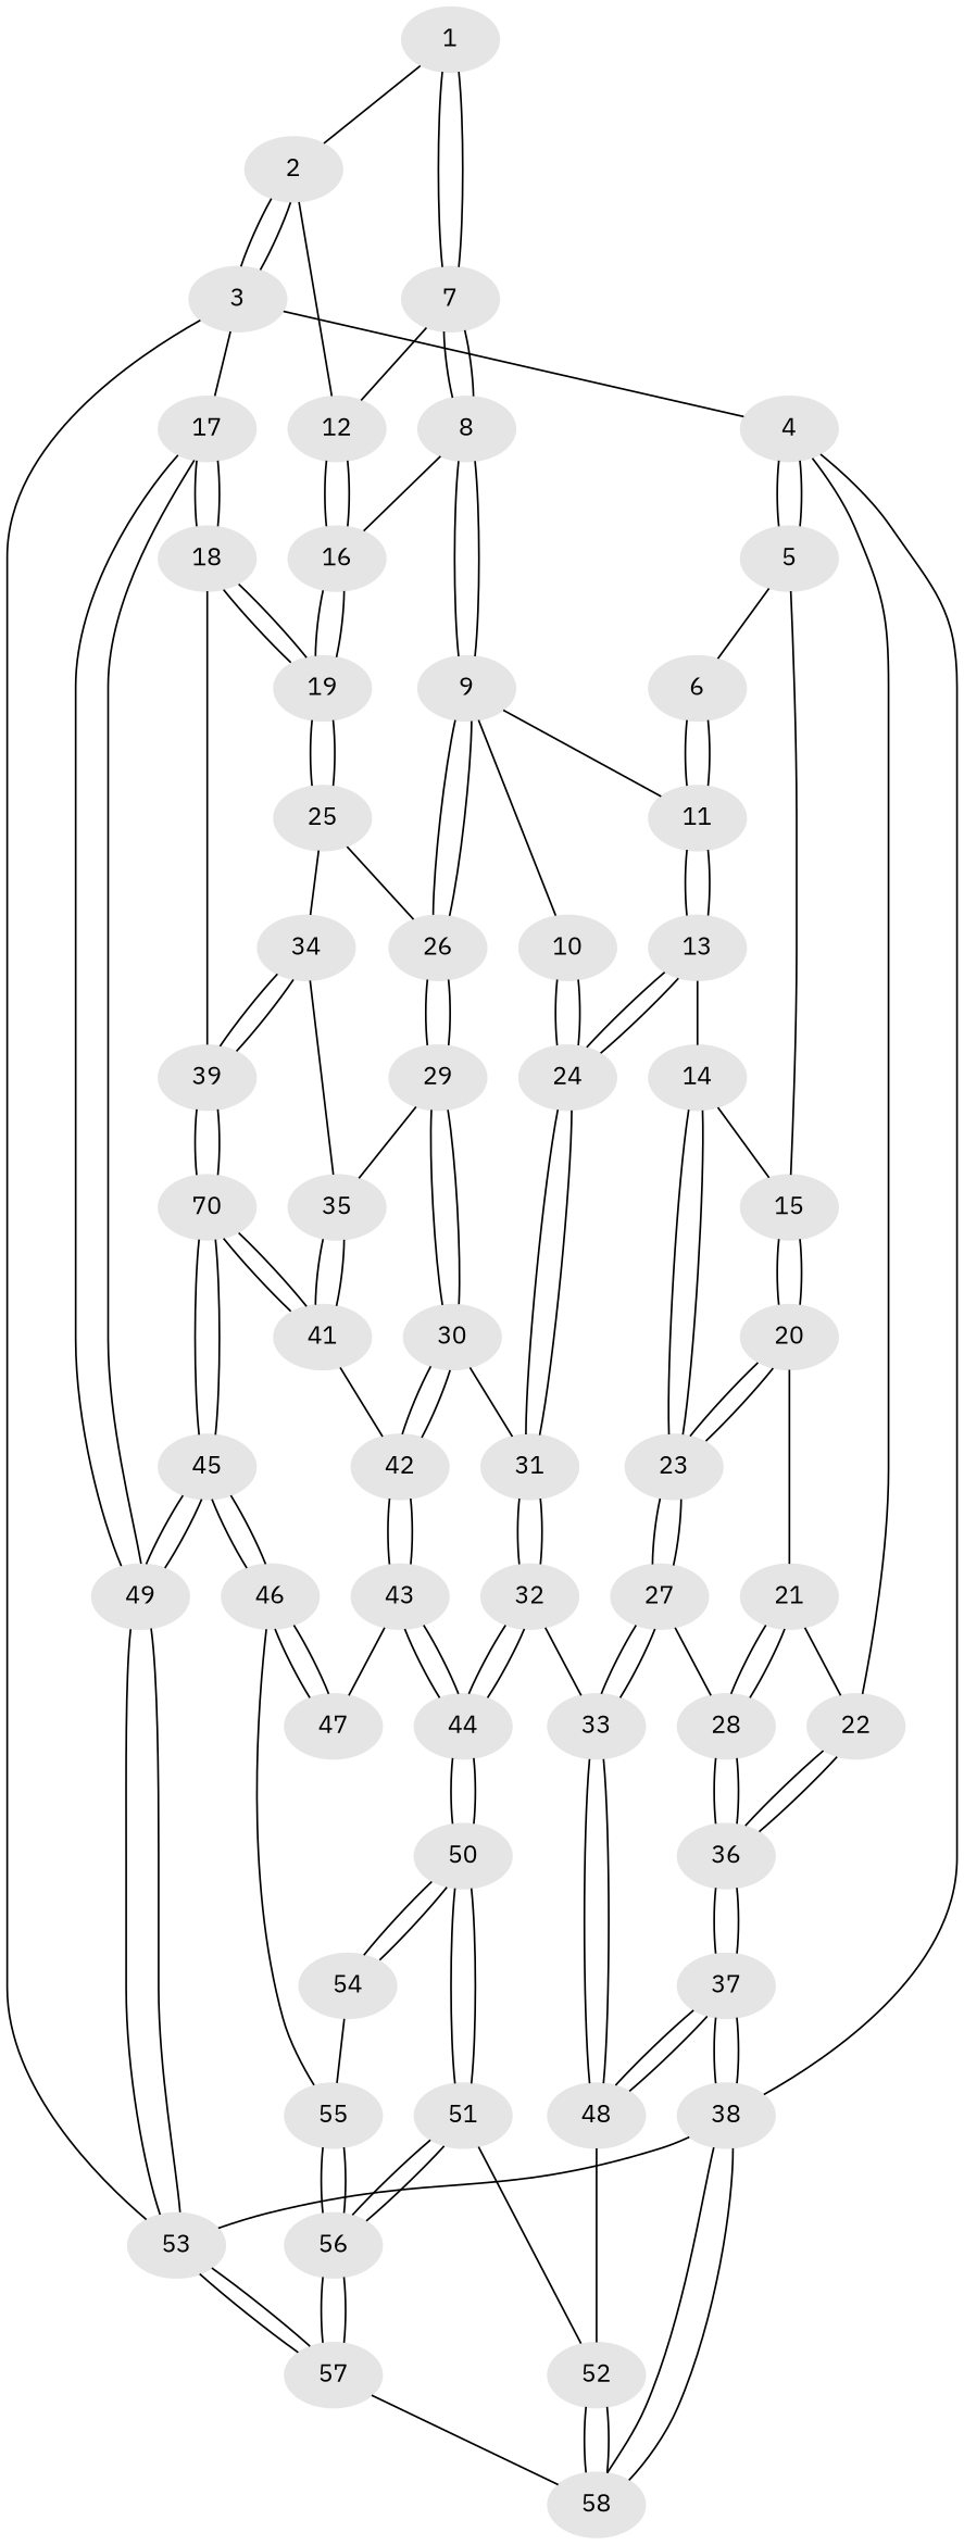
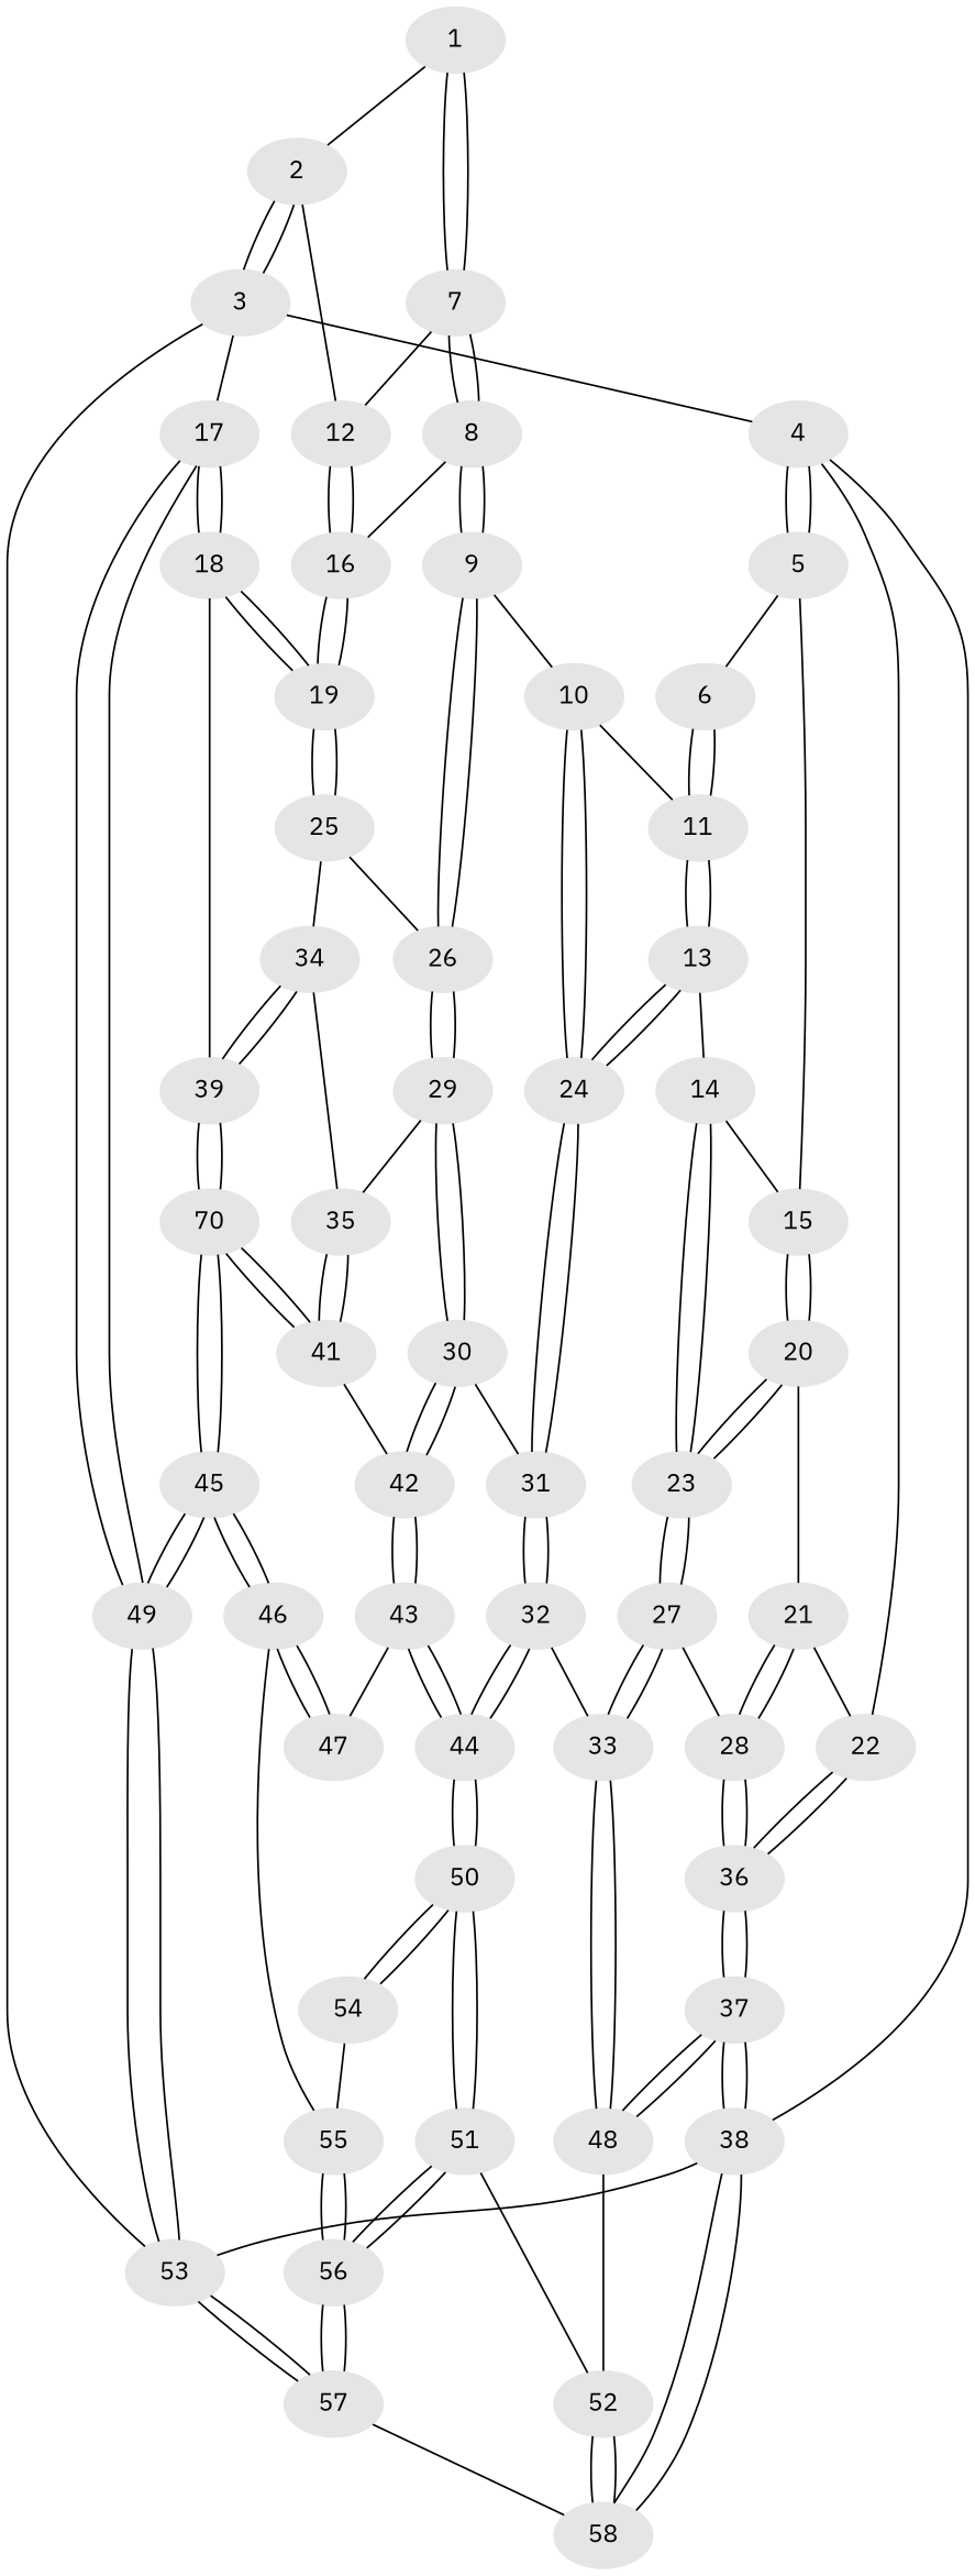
  graph {
    fontname="IBM Plex Sans"
    node [color=gray90 fontname="IBM Plex Sans" style=filled]
    edge [fontname="IBM Plex Sans"]
    1
    2
    7
    3
    12
    8
    4
    17
    53
    16
    5
    22
    38
    18
    49
    57
    6
    15
    36
    58
    11
    20
    13
    9
    10
    26
    19
    24
    29
    31
    14
    23
    27
    21
    25
    39
    n37 [label=70]
    34
    28
    37
    33
    32
    35
    30
    48
    42
    41
    43
    44
    50
    52
    45
    46
    47
    54
    51
    55
    56
    1 -- 2
    1 -- 7
    1 -- 7
    2 -- 3
    2 -- 3
    2 -- 12
    7 -- 12
    7 -- 8
    7 -- 8
    3 -- 4
    3 -- 17
    3 -- 53
    12 -- 16
    12 -- 16
    8 -- 16
    8 -- 9
    8 -- 9
    4 -- 5
    4 -- 5
    4 -- 22
    4 -- 38
    17 -- 18
    17 -- 18
    17 -- 49
    17 -- 49
    53 -- 57
    53 -- 57
    16 -- 19
    16 -- 19
    5 -- 6
    5 -- 15
    22 -- 36
    22 -- 36
    38 -- 53
    38 -- 58
    38 -- 58
    18 -- 19
    18 -- 19
    18 -- 39
    49 -- 53
    49 -- 53
    57 -- 58
    6 -- 11
    6 -- 11
    15 -- 20
    15 -- 20
    36 -- 37
    36 -- 37
    11 -- 13
    11 -- 13
    20 -- 23
    20 -- 23
    20 -- 21
    13 -- 24
    13 -- 24
    13 -- 14
    9 -- 10
    9 -- 26
    9 -- 26
-   9 -- 11
+   10 -- 11
    10 -- 24
    10 -- 24
    26 -- 29
    26 -- 29
    19 -- 25
    19 -- 25
    24 -- 31
    24 -- 31
    29 -- 35
    29 -- 30
    29 -- 30
    31 -- 32
    31 -- 32
    14 -- 15
    14 -- 23
    14 -- 23
    23 -- 27
    23 -- 27
    27 -- 28
    27 -- 33
    27 -- 33
    21 -- 22
    21 -- 28
    21 -- 28
    25 -- 26
    25 -- 34
    39 -- n37
    39 -- n37
    n37 -- 41
    n37 -- 41
    n37 -- 45
    n37 -- 45
    34 -- 39
    34 -- 39
    34 -- 35
    28 -- 36
    28 -- 36
    37 -- 38
    37 -- 38
    37 -- 48
    37 -- 48
    33 -- 48
    33 -- 48
    32 -- 33
    32 -- 44
    32 -- 44
    35 -- 41
    35 -- 41
    30 -- 31
    30 -- 42
    30 -- 42
    48 -- 52
    42 -- 43
    42 -- 43
    41 -- 42
    43 -- 44
    43 -- 44
    43 -- 47
    44 -- 50
    44 -- 50
    50 -- 54
    50 -- 54
    50 -- 51
    50 -- 51
    52 -- 58
    52 -- 58
    45 -- 49
    45 -- 49
    45 -- 46
    45 -- 46
    46 -- 47
    46 -- 47
    46 -- 55
    54 -- 55
    51 -- 52
    51 -- 56
    51 -- 56
    55 -- 56
    55 -- 56
    56 -- 57
    56 -- 57
  }
